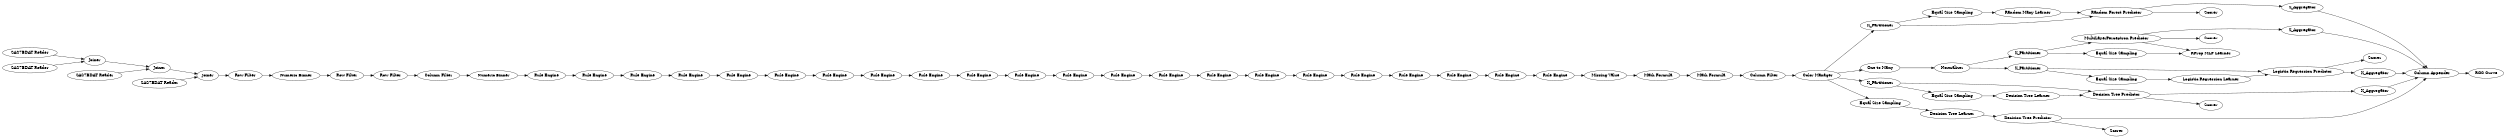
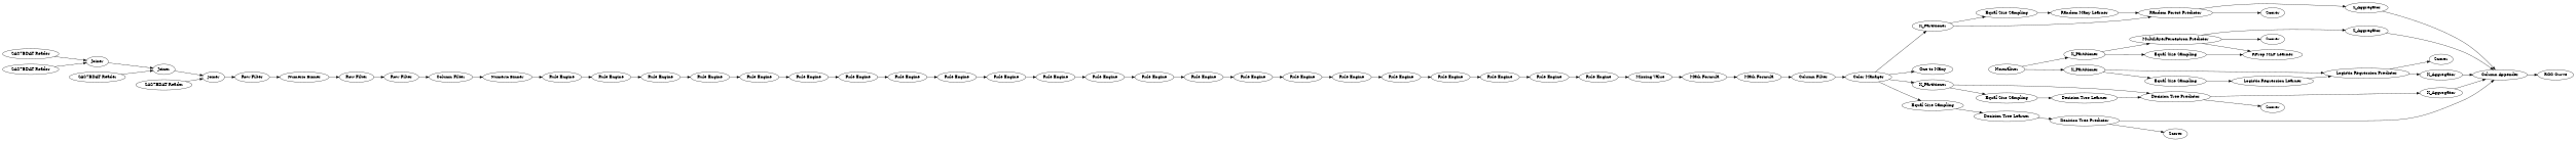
  digraph {
    rankdir=LR
    n1 [label=Joiner]
    n2 [label="Row Filter"]
    n3 [label="Numeric Binner"]
    n4 [label="Row Filter"]
    n5 [label="MultiLayerPerceptron Predictor"]
    n6 [label=X_Aggregator]
    n7 [label=Scorer]
    n8 [label="RProp MLP Learner"]
    n9 [label="Column Appender"]
    n10 [label="ROC Curve"]
    n11 [label="Equal Size Sampling"]
    n12 [label="Random Many Learner"]
    n13 [label="Random Forest Predictor"]
    n14 [label=X_Aggregator]
    n15 [label=Scorer]
    n16 [label="Logistic Regression Predictor"]
    n17 [label=Scorer]
    n18 [label=X_Aggregator]
    n19 [label="Color Manager"]
    n20 [label=X_Partitioner]
    n21 [label="One to Many"]
    n22 [label=X_Partitioner]
    n23 [label="Equal Size Sampling"]
    n24 [label=Normalizer]
    n25 [label="Decision Tree Predictor"]
    n26 [label="Equal Size Sampling"]
    n27 [label="Decision Tree Learner"]
    n28 [label="Decision Tree Learner"]
    n29 [label=X_Aggregator]
    n30 [label=Scorer]
    n31 [label="Rule Engine"]
    n32 [label="Rule Engine"]
    n33 [label="Rule Engine"]
    n34 [label="Rule Engine"]
    n35 [label="Column Filter"]
    n36 [label="Rule Engine"]
    n37 [label="Rule Engine"]
    n38 [label=X_Partitioner]
    n39 [label="Equal Size Sampling"]
    n40 [label="Row Filter"]
    n41 [label="Column Filter"]
    n42 [label="Numeric Binner"]
    n43 [label="Rule Engine"]
    n44 [label="Rule Engine"]
    n45 [label="Rule Engine"]
    n46 [label="Rule Engine"]
    n47 [label="Rule Engine"]
    n48 [label=X_Partitioner]
    n49 [label="Equal Size Sampling"]
    n50 [label="Logistic Regression Learner"]
    n51 [label=Joiner]
    n52 [label=Joiner]
    n53 [label="SAS7BDAT Reader"]
    n54 [label="SAS7BDAT Reader"]
    n55 [label="Decision Tree Predictor"]
    n56 [label=Scorer]
    n57 [label="Rule Engine"]
    n58 [label="Rule Engine"]
    n59 [label="Missing Value"]
    n60 [label="Math Formula"]
    n61 [label="Math Formula"]
    n62 [label="Rule Engine"]
    n63 [label="Rule Engine"]
    n64 [label="Rule Engine"]
    n65 [label="Rule Engine"]
    n66 [label="Rule Engine"]
    n67 [label="Rule Engine"]
    n68 [label="Rule Engine"]
    n69 [label="Rule Engine"]
    n70 [label="Rule Engine"]
    n71 [label="SAS7BDAT Reader"]
    n72 [label="SAS7BDAT Reader"]
    n1 -> n2
    n2 -> n3
    n3 -> n4
    n4 -> n40
    n5 -> n6
    n5 -> n7
    n5 -> n8
    n6 -> n9
    n9 -> n10
    n11 -> n12
    n12 -> n13
    n13 -> n14
    n13 -> n15
    n14 -> n9
    n16 -> n17
    n16 -> n18
    n18 -> n9
    n19 -> n20
    n19 -> n21
    n19 -> n22
    n19 -> n23
    n20 -> n11
    n20 -> n13
-   n21 -> n24
    n22 -> n25
    n22 -> n26
    n23 -> n27
    n24 -> n38
    n24 -> n48
    n25 -> n29
    n25 -> n30
    n26 -> n28
    n27 -> n55
    n28 -> n25
    n29 -> n9
    n31 -> n32
    n32 -> n33
    n33 -> n34
    n34 -> n57
    n35 -> n19
    n36 -> n37
    n37 -> n31
    n38 -> n5
    n38 -> n39
    n39 -> n8
    n40 -> n41
    n41 -> n42
    n42 -> n43
    n43 -> n36
    n44 -> n45
    n45 -> n46
    n46 -> n47
    n47 -> n66
    n48 -> n16
    n48 -> n49
    n49 -> n50
    n50 -> n16
    n51 -> n52
    n52 -> n1
    n53 -> n51
    n54 -> n51
    n55 -> n9
    n55 -> n56
    n57 -> n44
    n58 -> n59
    n59 -> n60
    n60 -> n61
    n61 -> n35
    n62 -> n63
    n63 -> n64
    n64 -> n65
    n65 -> n70
    n66 -> n67
    n67 -> n62
    n68 -> n69
    n69 -> n58
    n70 -> n68
    n71 -> n52
    n72 -> n1
  }
